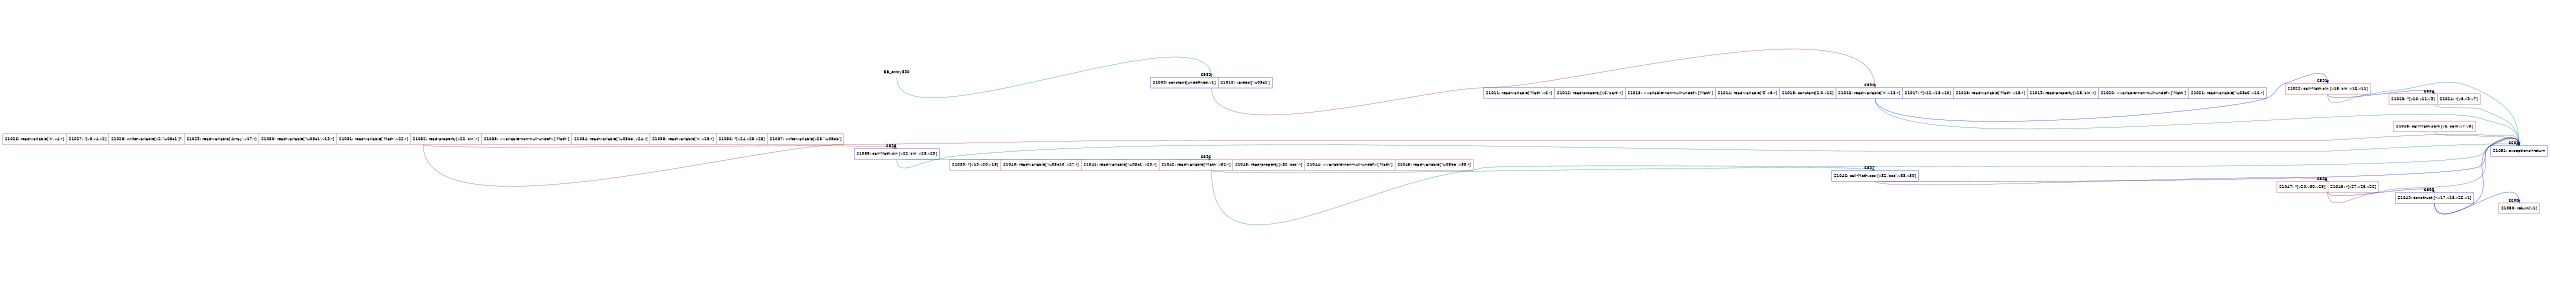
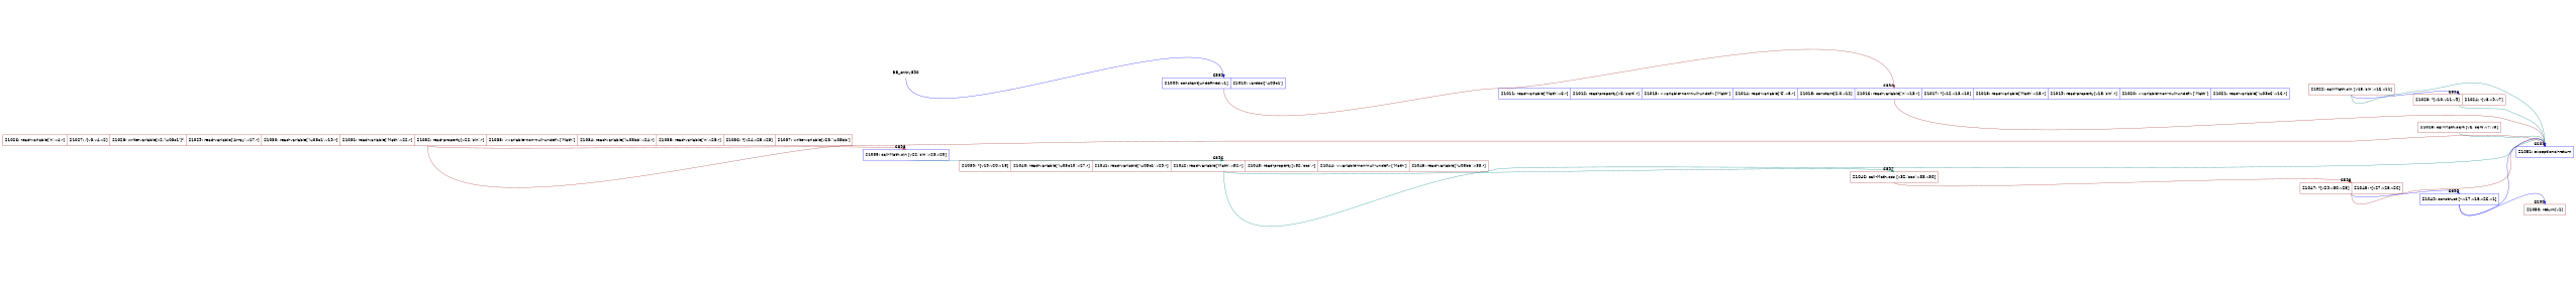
  digraph {
    fontname="DejaVu Sans"
    rankdir=LR
    node [color=brown fontname="DejaVu Sans" shape=record]
    edge [color=teal fontname="DejaVu Sans" headport=n tailport=s]
    BB_entry590 [shape=none]
    n2 [color=blue label="{21009: constant[undefined,v1]|21010: vardecl['\\u03c1']}"]
    n3 [color=blue label="{21011: read-variable['Math',v6,-]|21012: read-property[v6,'sqrt',-]|21013: \<variable-non-null-undef\>['Math']|21014: read-variable['C',v8,-]|21015: constant[2.0,v12]|21016: read-variable['n',v13,-]|21017: *[v12,v13,v10]|21018: read-variable['Math',v15,-]|21019: read-property[v15,'sin',-]|21020: \<variable-non-null-undef\>['Math']|21021: read-variable['\\u03c6',v16,-]}"]
    n4 [label="{21022: call-Math.sin [v15,'sin',v16,v11]}"]
    n5 [color=blue label="{21051: exceptional-return}"]
    n6 [label="{21023: *[v10,v11,v9]|21024: -[v8,v9,v7]}"]
    n7 [label="{21025: call-Math.sqrt [v6,'sqrt',v7,v3]}"]
    n8 [label="{21026: read-variable['n',v4,-]|21027: /[v3,v4,v2]|21028: write-variable[v2,'\\u03c1']*|21029: read-variable['Array',v17,-]|21030: read-variable['\\u03c1',v19,-]|21031: read-variable['Math',v22,-]|21032: read-property[v22,'sin',-]|21033: \<variable-non-null-undef\>['Math']|21034: read-variable['\\u03bb',v24,-]|21035: read-variable['n',v25,-]|21036: *[v24,v25,v23]|21037: write-variable[v23,'\\u03bb']}"]
    n9 [color=blue label="{21038: call-Math.sin [v22,'sin',v23,v20]}"]
    n10 [label="{21039: *[v19,v20,v18]|21040: read-variable['\\u03c10',v27,-]|21041: read-variable['\\u03c1',v29,-]|21042: read-variable['Math',v32,-]|21043: read-property[v32,'cos',-]|21044: \<variable-non-null-undef\>['Math']|21045: read-variable['\\u03bb',v33,-]}"]
-   n11 [color=blue label="{21046: call-Math.cos [v32,'cos',v33,v30]}"]
+   n11 [label="{21046: call-Math.cos [v32,'cos',v33,v30]}"]
    n12 [label="{21047: *[v29,v30,v28]|21048: -[v27,v28,v26]}"]
    n13 [color=blue label="{21049: construct [-,v17,v18,v26,v1]}"]
    n14 [label="{21050: return[v1]}"]
-   BB_entry590 -> n2 [headlabel="    6589"]
+   BB_entry590 -> n2 [color=blue headlabel="    6589"]
    n2 -> n3 [color=brown headlabel="      6590"]
-   n3 -> n4 [color=blue headlabel="      6591"]
-   n3 -> n5 [headlabel="      6601"]
+   n3 -> n5 [color=brown headlabel="      6601"]
    n4 -> n5
    n4 -> n6 [color=blue headlabel="      6592"]
    n6 -> n5
    n7 -> n5
    n8 -> n5 [color=brown]
    n8 -> n9 [color=brown headlabel="      6595"]
-   n9 -> n5
    n9 -> n10 [headlabel="      6596"]
    n10 -> n5
    n10 -> n11 [headlabel="      6597"]
-   n11 -> n5 [color=blue]
    n11 -> n12 [color=brown headlabel="      6598"]
    n12 -> n5 [color=brown]
    n12 -> n13 [color=blue headlabel="      6599"]
    n13 -> n5 [color=blue]
    n13 -> n14 [color=blue headlabel="      6600"]
  }
